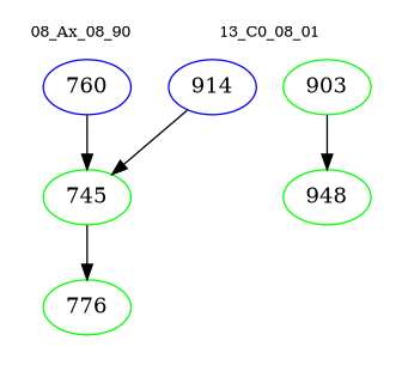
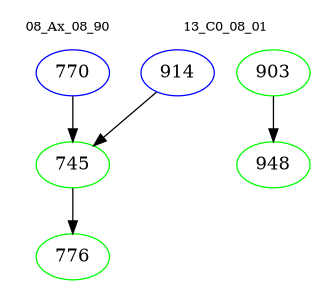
  digraph {
    node [color=green]
    edge [color=black]
-   n1 [color=blue label=760]
+   n1 [color=blue label=770]
    n2 [label=745]
    n3 [label=776]
    n4 [color=blue label=914]
    n5 [label=903]
    n6 [label=948]
    subgraph cluster_1 {
      color=white
      fontsize=10
      label="08_Ax_08_90"
      n1
      n2
      n3
    }
    subgraph cluster_2 {
      color=white
      fontsize=10
      label="13_C0_08_01"
      n4
      n5
      n6
    }
    n1 -> n2
    n2 -> n3
    n4 -> n2
    n5 -> n6
  }
